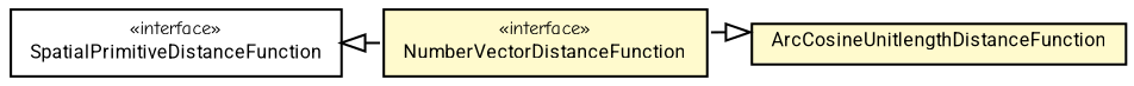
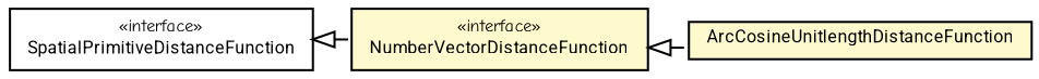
  digraph {
    fontname="Comic Neue"
    nodesep=0.15
    rankdir=LR
    ranksep=0.25
    node [fontcolor=black fontname="Comic Neue" fontsize=8 margin=0 shape=plaintext]
    edge [arrowtail=empty color=black dir=back fontname="Comic Neue" fontsize=7 labelfontname=Roboto labelfontsize=7 style=dashed weight=9]
    n1 [height=0 label=<<table title="de.lmu.ifi.dbs.elki.distance.distancefunction.NumberVectorDistanceFunction" border="0" cellborder="1" cellspacing="0" cellpadding="2" bgcolor="LemonChiffon" href="NumberVectorDistanceFunction.html" target="_parent"> 		<tr><td><table border="0" cellspacing="0" cellpadding="1"> 		<tr><td align="center" balign="center"> &#171;interface&#187; </td></tr> 		<tr><td align="center" balign="center"> <font face="Roboto">NumberVectorDistanceFunction</font> </td></tr> 		</table></td></tr> 		</table>> width=0]
    n2 [height=0 label=<<table title="de.lmu.ifi.dbs.elki.distance.distancefunction.ArcCosineUnitlengthDistanceFunction" border="0" cellborder="1" cellspacing="0" cellpadding="2" bgcolor="lemonChiffon" href="ArcCosineUnitlengthDistanceFunction.html" target="_parent"> 		<tr><td><table border="0" cellspacing="0" cellpadding="1"> 		<tr><td align="center" balign="center"> <font face="Roboto">ArcCosineUnitlengthDistanceFunction</font> </td></tr> 		</table></td></tr> 		</table>> width=0]
    n3 [height=0 label=<<table title="de.lmu.ifi.dbs.elki.distance.distancefunction.SpatialPrimitiveDistanceFunction" border="0" cellborder="1" cellspacing="0" cellpadding="2" href="SpatialPrimitiveDistanceFunction.html" target="_parent"> 		<tr><td><table border="0" cellspacing="0" cellpadding="1"> 		<tr><td align="center" balign="center"> &#171;interface&#187; </td></tr> 		<tr><td align="center" balign="center"> <font face="Roboto">SpatialPrimitiveDistanceFunction</font> </td></tr> 		</table></td></tr> 		</table>> width=0]
-   n2 -> n1
+   n1 -> n2
    n3 -> n1
  }
